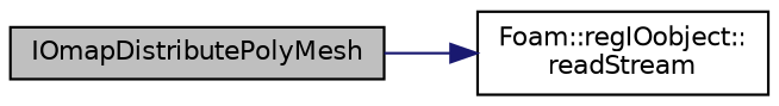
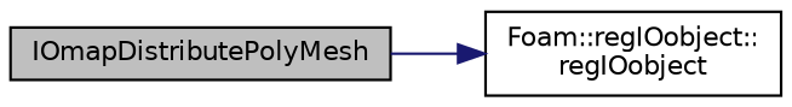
  digraph {
    rankdir=LR
    node [color=black fontname=Helvetica fontsize=10 shape=record]
    n1 [fillcolor=grey75 fontcolor=black height=0.2 label=IOmapDistributePolyMesh style=filled width=0.4]
-   n2 [height=0.2 label="Foam::regIOobject::\lreadStream" width=0.4]
+   n2 [height=0.2 label="Foam::regIOobject::\lregIOobject" width=0.4]
    n1 -> n2 [color=midnightblue fontname=Helvetica fontsize=10 labelfontname=Helvetica labelfontsize=10 style=solid]
  }
